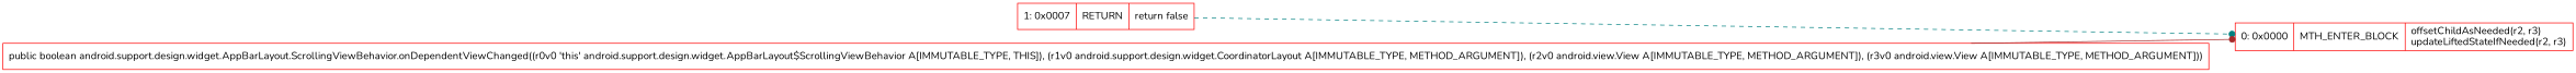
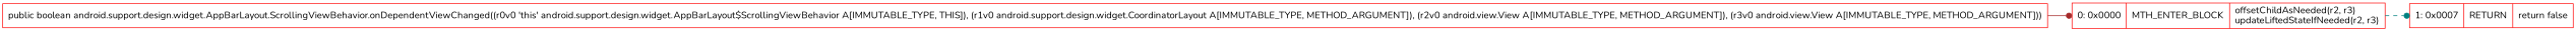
  digraph {
    rankdir=LR
    fontname=Nunito
    node [shape=record color=red fontname=Nunito]
    edge [arrowhead=dot fontname=Nunito]
    n1 [label="{0\:\ 0x0000|MTH_ENTER_BLOCK\l|offsetChildAsNeeded(r2, r3)\lupdateLiftedStateIfNeeded(r2, r3)\l}"]
    n2 [label="{1\:\ 0x0007|RETURN\l|return false\l}"]
    n3 [label="{public boolean android.support.design.widget.AppBarLayout.ScrollingViewBehavior.onDependentViewChanged((r0v0 'this' android.support.design.widget.AppBarLayout$ScrollingViewBehavior A[IMMUTABLE_TYPE, THIS]), (r1v0 android.support.design.widget.CoordinatorLayout A[IMMUTABLE_TYPE, METHOD_ARGUMENT]), (r2v0 android.view.View A[IMMUTABLE_TYPE, METHOD_ARGUMENT]), (r3v0 android.view.View A[IMMUTABLE_TYPE, METHOD_ARGUMENT])) }"]
-   n2 -> n1 [color=teal style=dashed]
+   n1 -> n2 [color=teal style=dashed]
    n3 -> n1 [color=brown style=solid]
  }
